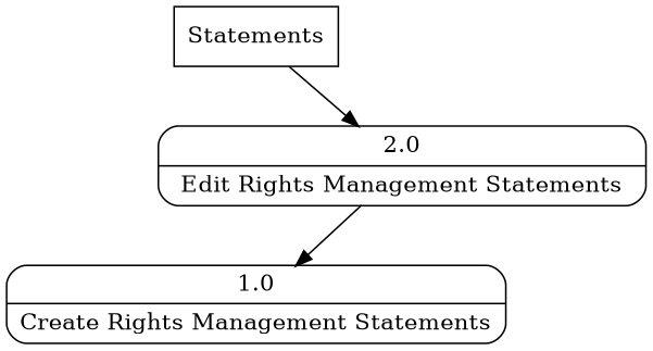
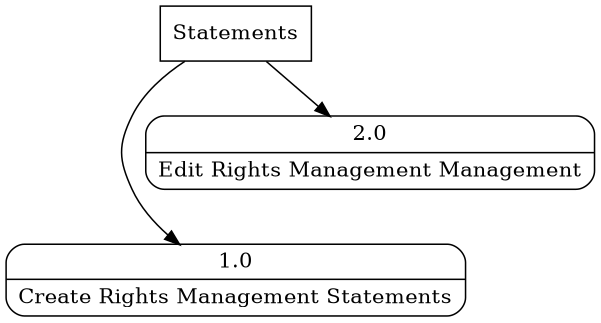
  digraph {
    node [shape=Mrecord]
    n1 [label=Statements shape=box]
    n2 [label="{<f0> 1.0|<f1> Create Rights Management Statements }"]
-   n3 [label="{<f0> 2.0|<f1> Edit Rights Management Statements }"]
-   n3 -> n2
+   n3 [label="{<f0> 2.0|<f1> Edit Rights Management Management }"]
+   n1 -> n2
    n1 -> n3
  }
